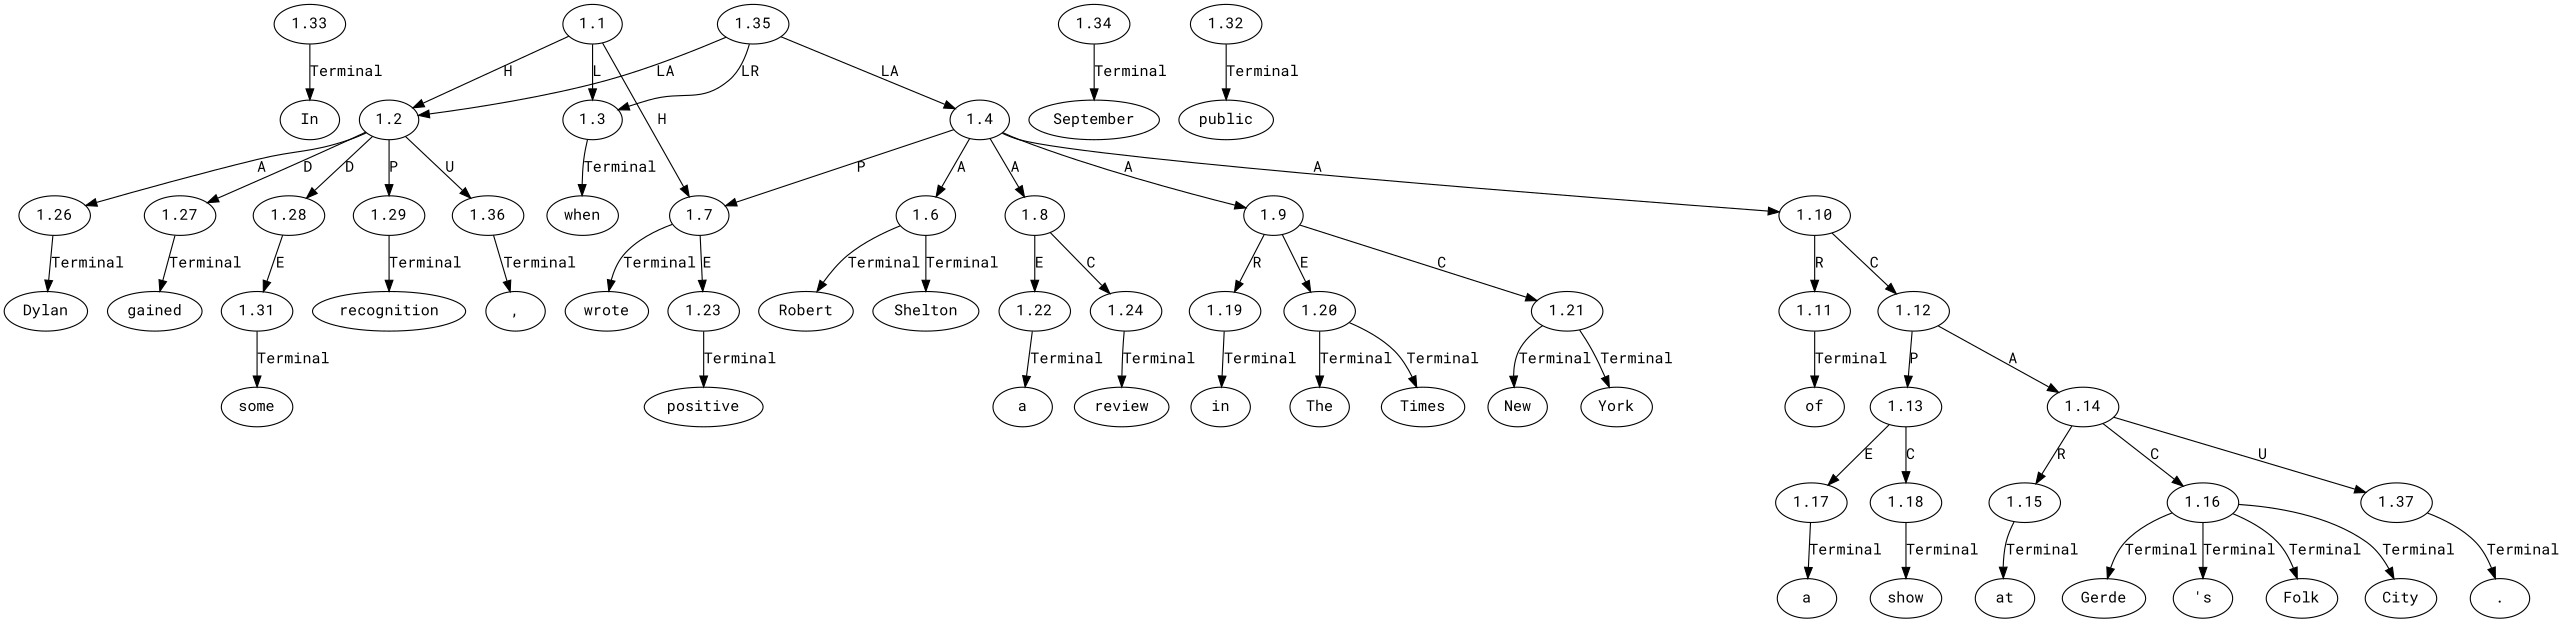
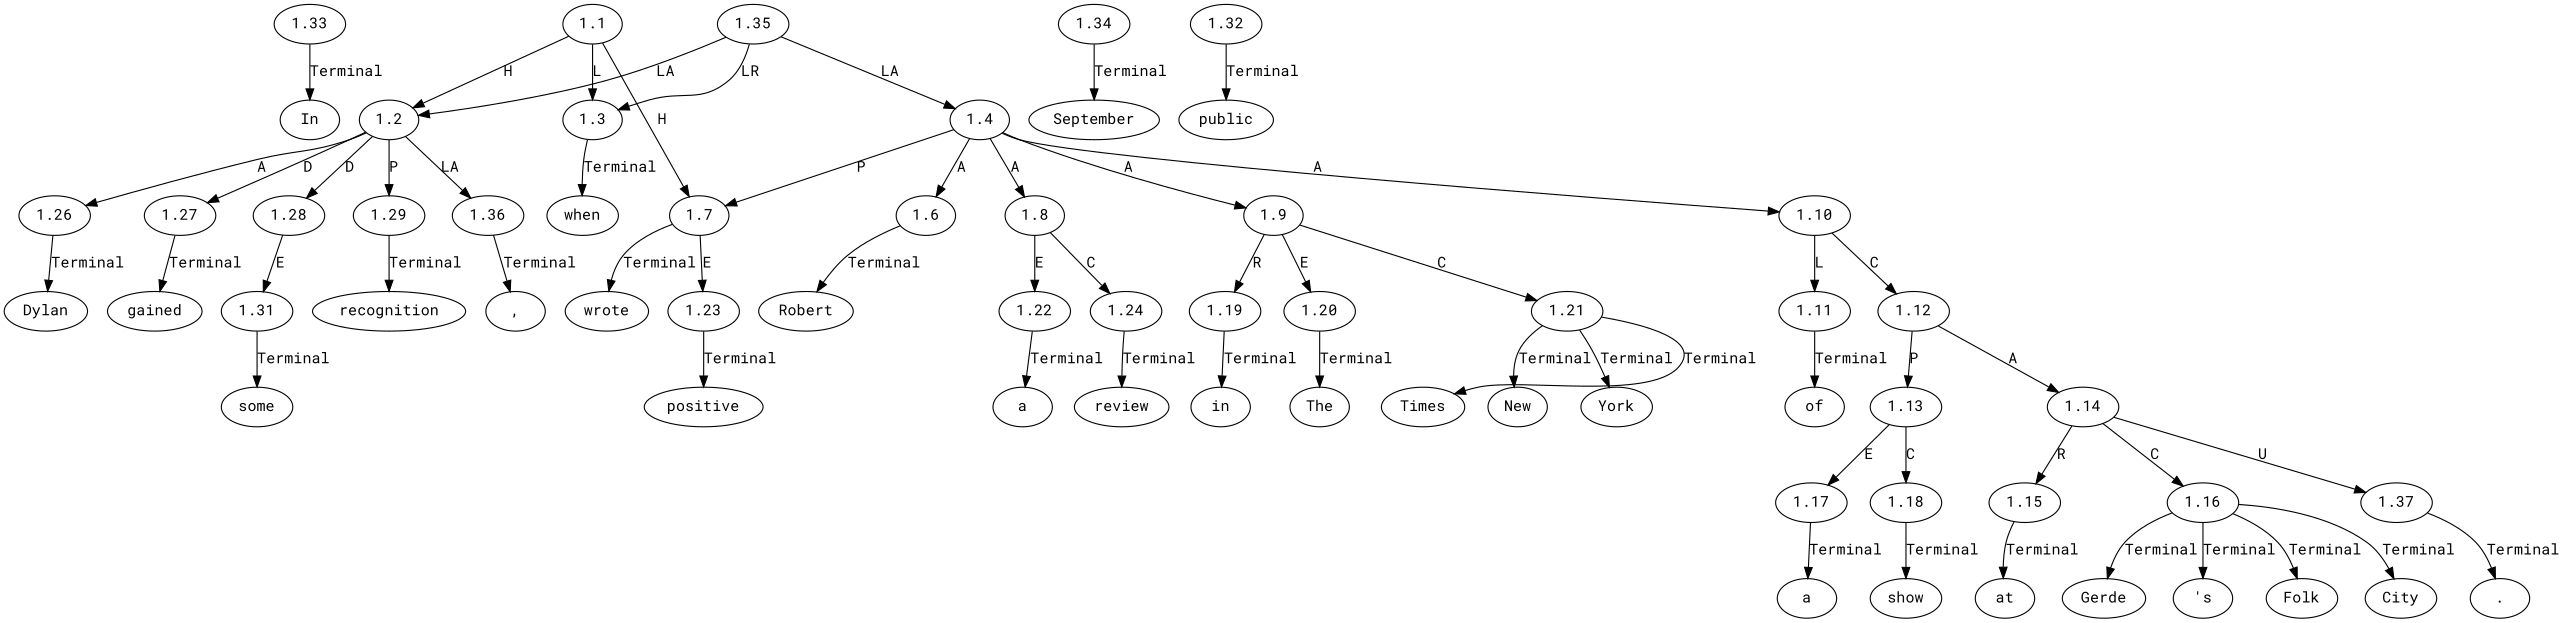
  digraph {
    fontname="Roboto Mono"
    node [fontname="Roboto Mono" ordering=out]
    edge [fontname="Roboto Mono" ordering=out]
    n1 [label=In]
    n2 [label=Robert]
-   n3 [label=Shelton]
    n4 [label=wrote]
    n5 [label=a]
    n6 [label=positive]
    n7 [label=review]
    n8 [label=in]
    n9 [label=The]
    n10 [label=New]
    n11 [label=York]
    n12 [label=September]
    n13 [label=Times]
    n14 [label=of]
    n15 [label=a]
    n16 [label=show]
    n17 [label=at]
    n18 [label=Gerde]
    n19 [label="'s"]
    n20 [label=Folk]
    n21 [label=City]
    n22 [label="."]
    n23 [label=","]
    n24 [label=Dylan]
    n25 [label=gained]
    n26 [label=some]
    n27 [label=public]
    n28 [label=recognition]
    n29 [label=when]
    n30 [label=1.1]
    n31 [label=1.2]
    n32 [label=1.3]
    n33 [label=1.7]
    n34 [label=1.26]
    n35 [label=1.27]
    n36 [label=1.28]
    n37 [label=1.29]
    n38 [label=1.36]
    n39 [label=1.4]
    n40 [label=1.6]
    n41 [label=1.8]
    n42 [label=1.9]
    n43 [label=1.10]
    n44 [label=1.31]
    n45 [label=1.23]
    n46 [label=1.22]
    n47 [label=1.24]
    n48 [label=1.19]
    n49 [label=1.20]
    n50 [label=1.21]
    n51 [label=1.11]
    n52 [label=1.12]
    n53 [label=1.13]
    n54 [label=1.14]
    n55 [label=1.17]
    n56 [label=1.18]
    n57 [label=1.15]
    n58 [label=1.16]
    n59 [label=1.37]
    n60 [label=1.33]
    n61 [label=1.34]
    n62 [label=1.32]
    n63 [label=1.35]
    n30 -> n31 [label=H]
    n30 -> n32 [label=L]
    n30 -> n33 [label=H]
    n31 -> n34 [label=A]
    n31 -> n35 [label=D]
    n31 -> n36 [label=D]
    n31 -> n37 [label=P]
-   n31 -> n38 [label=U]
+   n31 -> n38 [label=LA]
    n32 -> n29 [label=Terminal]
    n33 -> n4 [label=Terminal]
    n33 -> n45 [label=E]
    n34 -> n24 [label=Terminal]
    n35 -> n25 [label=Terminal]
    n36 -> n44 [label=E]
    n37 -> n28 [label=Terminal]
    n38 -> n23 [label=Terminal]
    n39 -> n33 [label=P]
    n39 -> n40 [label=A]
    n39 -> n41 [label=A]
    n39 -> n42 [label=A]
    n39 -> n43 [label=A]
    n40 -> n2 [label=Terminal]
-   n40 -> n3 [label=Terminal]
    n41 -> n46 [label=E]
    n41 -> n47 [label=C]
    n42 -> n48 [label=R]
    n42 -> n49 [label=E]
    n42 -> n50 [label=C]
-   n43 -> n51 [label=R]
+   n43 -> n51 [label=L]
    n43 -> n52 [label=C]
    n44 -> n26 [label=Terminal]
    n45 -> n6 [label=Terminal]
    n46 -> n5 [label=Terminal]
    n47 -> n7 [label=Terminal]
    n48 -> n8 [label=Terminal]
    n49 -> n9 [label=Terminal]
    n50 -> n10 [label=Terminal]
    n50 -> n11 [label=Terminal]
-   n49 -> n13 [label=Terminal]
+   n50 -> n13 [label=Terminal]
    n51 -> n14 [label=Terminal]
    n52 -> n53 [label=P]
    n52 -> n54 [label=A]
    n53 -> n55 [label=E]
    n53 -> n56 [label=C]
    n54 -> n57 [label=R]
    n54 -> n58 [label=C]
    n54 -> n59 [label=U]
    n55 -> n15 [label=Terminal]
    n56 -> n16 [label=Terminal]
    n57 -> n17 [label=Terminal]
    n58 -> n18 [label=Terminal]
    n58 -> n19 [label=Terminal]
    n58 -> n20 [label=Terminal]
    n58 -> n21 [label=Terminal]
    n59 -> n22 [label=Terminal]
    n60 -> n1 [label=Terminal]
    n61 -> n12 [label=Terminal]
    n62 -> n27 [label=Terminal]
    n63 -> n31 [label=LA]
    n63 -> n32 [label=LR]
    n63 -> n39 [label=LA]
  }
